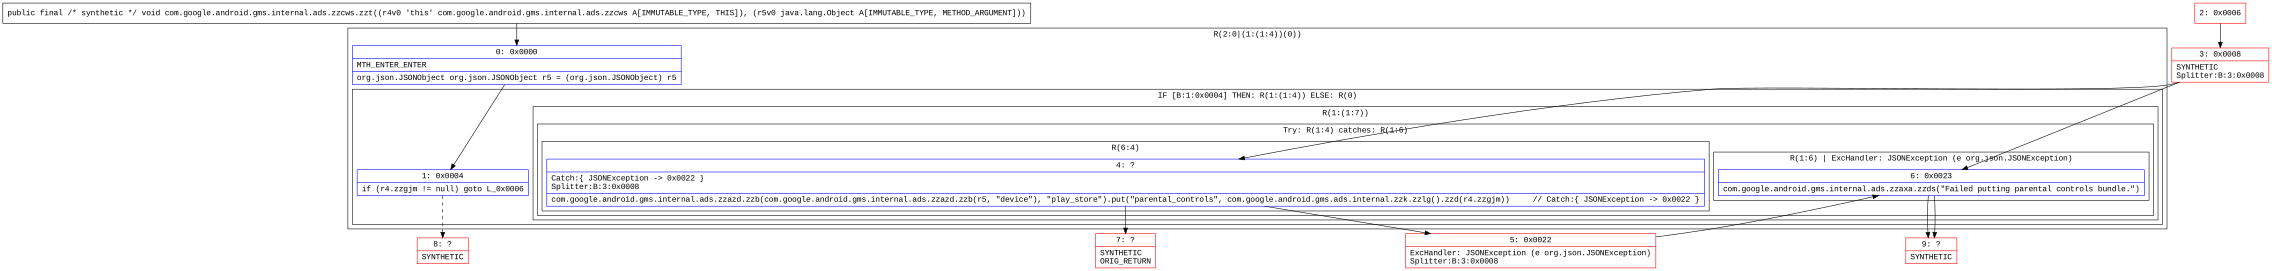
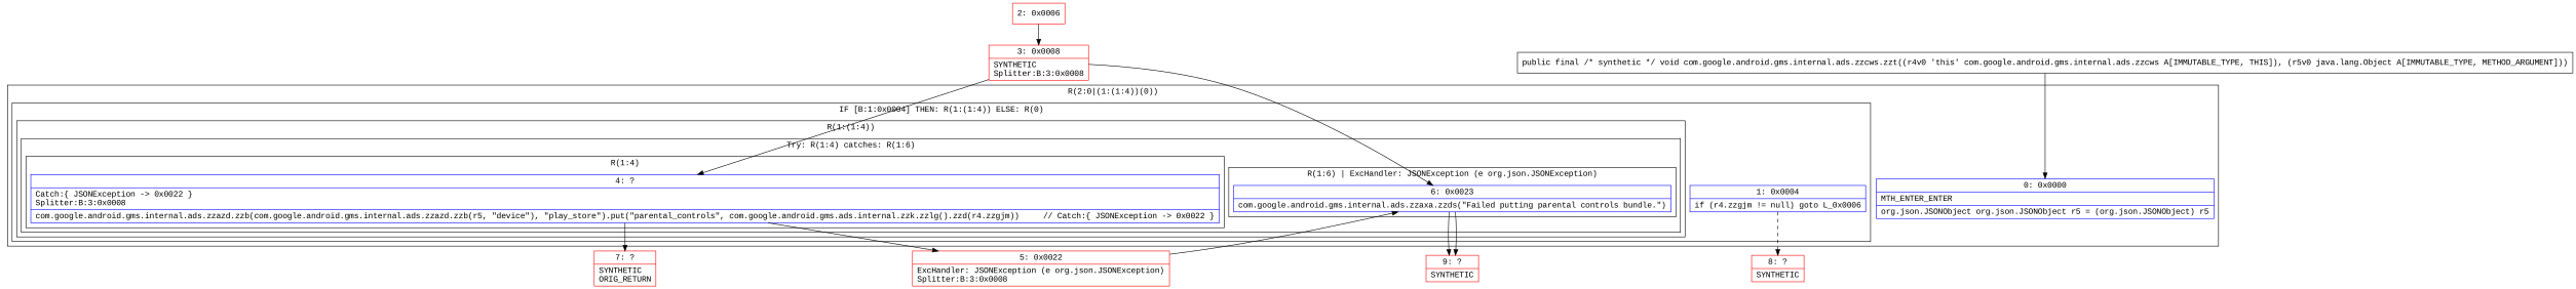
  digraph {
    fontname="Liberation Mono"
    node [color=red fontname="Liberation Mono" shape=record]
    edge [fontname="Liberation Mono"]
    n1 [color=blue label="{4\:\ ?|Catch:\{ JSONException \-\> 0x0022 \}\lSplitter:B:3:0x0008\l|com.google.android.gms.internal.ads.zzazd.zzb(com.google.android.gms.internal.ads.zzazd.zzb(r5, \"device\"), \"play_store\").put(\"parental_controls\", com.google.android.gms.ads.internal.zzk.zzlg().zzd(r4.zzgjm))     \/\/ Catch:\{ JSONException \-\> 0x0022 \}\l}"]
    n2 [color=blue label="{6\:\ 0x0023|com.google.android.gms.internal.ads.zzaxa.zzds(\"Failed putting parental controls bundle.\")\l}"]
    n3 [color=blue label="{1\:\ 0x0004|if (r4.zzgjm != null) goto L_0x0006\l}"]
    n4 [color=blue label="{0\:\ 0x0000|MTH_ENTER_ENTER\l|org.json.JSONObject org.json.JSONObject r5 = (org.json.JSONObject) r5\l}"]
    n5 [label="{5\:\ 0x0022|ExcHandler: JSONException (e org.json.JSONException)\lSplitter:B:3:0x0008\l}"]
    n6 [label="{7\:\ ?|SYNTHETIC\lORIG_RETURN\l}"]
    n7 [label="{9\:\ ?|SYNTHETIC\l}"]
    n8 [label="{8\:\ ?|SYNTHETIC\l}"]
    n9 [label="{2\:\ 0x0006}"]
    n10 [label="{3\:\ 0x0008|SYNTHETIC\lSplitter:B:3:0x0008\l}"]
    n11 [label="{public final \/* synthetic *\/ void com.google.android.gms.internal.ads.zzcws.zzt((r4v0 'this' com.google.android.gms.internal.ads.zzcws A[IMMUTABLE_TYPE, THIS]), (r5v0 java.lang.Object A[IMMUTABLE_TYPE, METHOD_ARGUMENT])) }" color=""]
    subgraph cluster_1 {
      label="R(2:0|(1:(1:4))(0))"
      n4
      subgraph cluster_2 {
        label="IF [B:1:0x0004] THEN: R(1:(1:4)) ELSE: R(0)"
        n3
        subgraph cluster_3 {
-         label="R(1:(1:7))"
+         label="R(1:(1:4))"
          subgraph cluster_4 {
            label="Try: R(1:4) catches: R(1:6)"
            subgraph cluster_5 {
-             label="R(6:4)"
+             label="R(1:4)"
              n1
            }
            subgraph cluster_6 {
              label="R(1:6) | ExcHandler: JSONException (e org.json.JSONException)\l"
              n2
            }
          }
        }
        subgraph cluster_7 {
          label="R(0)"
        }
      }
    }
    subgraph cluster_8 {
      label="R(1:6) | ExcHandler: JSONException (e org.json.JSONException)\l"
    }
    n1 -> n5
    n1 -> n6
    n2 -> n7
    n2 -> n7
    n3 -> n8 [style=dashed]
-   n4 -> n3
    n5 -> n2
    n9 -> n10
    n10 -> n1
    n10 -> n2
    n11 -> n4
  }
